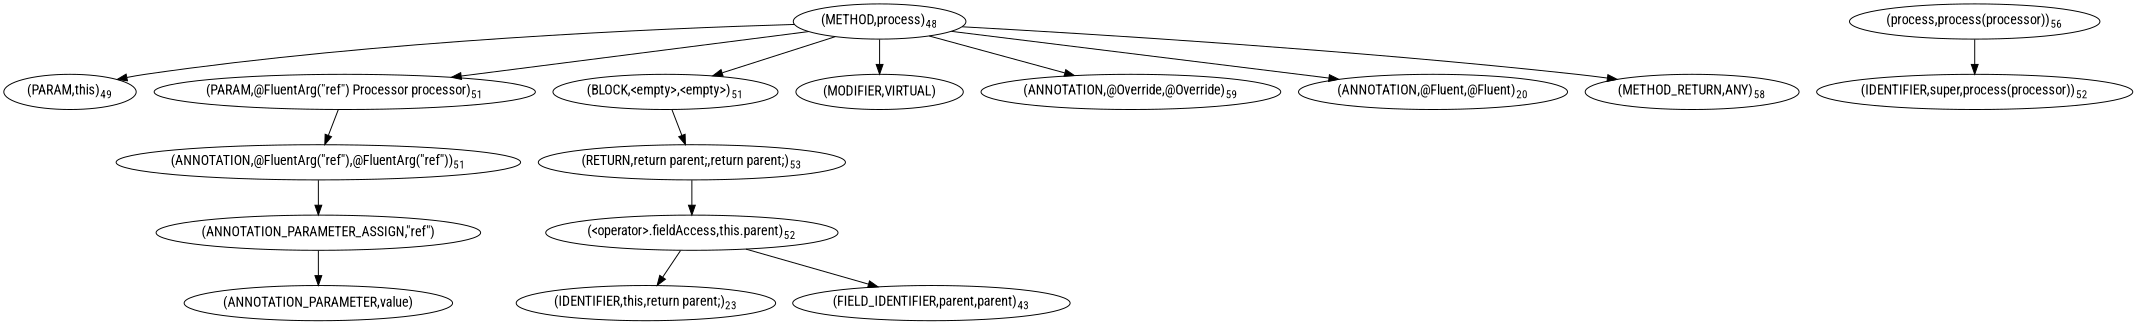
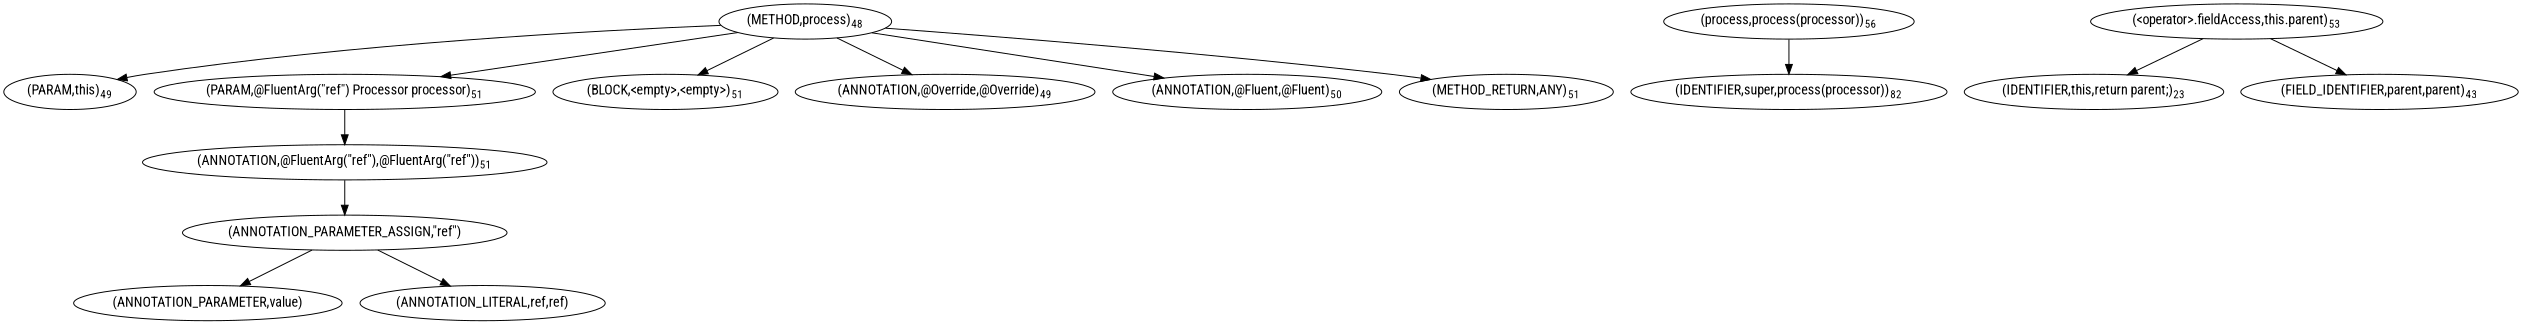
  digraph {
    fontname="Roboto Condensed"
    node [fontname="Roboto Condensed"]
    edge [fontname="Roboto Condensed"]
    n1 [label=<(METHOD,process)<SUB>48</SUB>>]
    n2 [label=<(PARAM,this)<SUB>49</SUB>>]
    n3 [label=<(PARAM,@FluentArg(&quot;ref&quot;) Processor processor)<SUB>51</SUB>>]
    n4 [label=<(BLOCK,&lt;empty&gt;,&lt;empty&gt;)<SUB>51</SUB>>]
-   n5 [label=<(MODIFIER,VIRTUAL)>]
-   n6 [label=<(ANNOTATION,@Override,@Override)<SUB>59</SUB>>]
-   n7 [label=<(ANNOTATION,@Fluent,@Fluent)<SUB>20</SUB>>]
-   n8 [label=<(METHOD_RETURN,ANY)<SUB>58</SUB>>]
+   n6 [label=<(ANNOTATION,@Override,@Override)<SUB>49</SUB>>]
+   n7 [label=<(ANNOTATION,@Fluent,@Fluent)<SUB>50</SUB>>]
+   n8 [label=<(METHOD_RETURN,ANY)<SUB>51</SUB>>]
    n9 [label=<(ANNOTATION,@FluentArg(&quot;ref&quot;),@FluentArg(&quot;ref&quot;))<SUB>51</SUB>>]
-   n10 [label=<(RETURN,return parent;,return parent;)<SUB>53</SUB>>]
    n11 [label=<(ANNOTATION_PARAMETER_ASSIGN,&quot;ref&quot;)>]
    n12 [label=<(ANNOTATION_PARAMETER,value)>]
+   n13 [label=<(ANNOTATION_LITERAL,ref,ref)>]
    n14 [label=<(process,process(processor))<SUB>56</SUB>>]
-   n15 [label=<(IDENTIFIER,super,process(processor))<SUB>52</SUB>>]
-   n16 [label=<(&lt;operator&gt;.fieldAccess,this.parent)<SUB>52</SUB>>]
+   n15 [label=<(IDENTIFIER,super,process(processor))<SUB>82</SUB>>]
+   n16 [label=<(&lt;operator&gt;.fieldAccess,this.parent)<SUB>53</SUB>>]
    n17 [label=<(IDENTIFIER,this,return parent;)<SUB>23</SUB>>]
    n18 [label=<(FIELD_IDENTIFIER,parent,parent)<SUB>43</SUB>>]
    n1 -> n2
    n1 -> n3
    n1 -> n4
-   n1 -> n5
    n1 -> n6
    n1 -> n7
    n1 -> n8
    n3 -> n9
-   n4 -> n10
    n9 -> n11
-   n10 -> n16
    n11 -> n12
+   n11 -> n13
    n14 -> n15
    n16 -> n17
    n16 -> n18
  }
